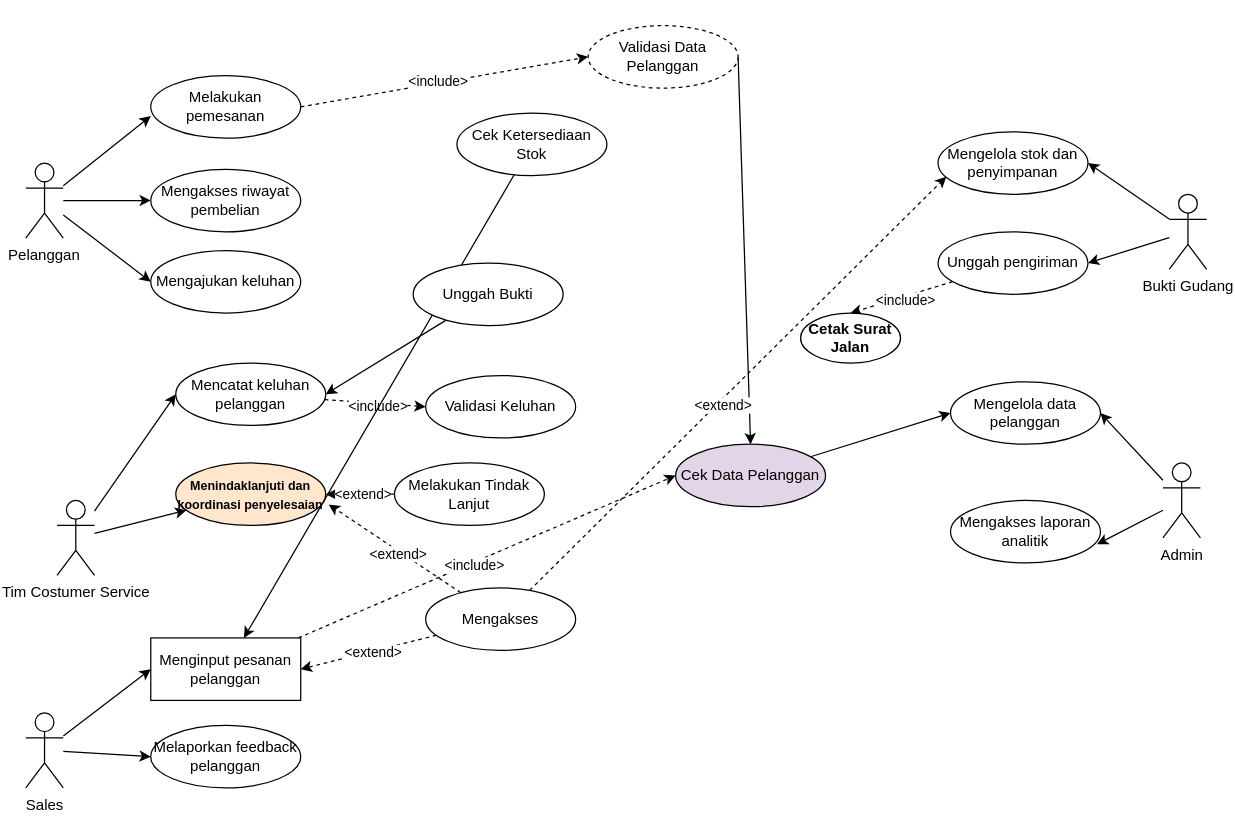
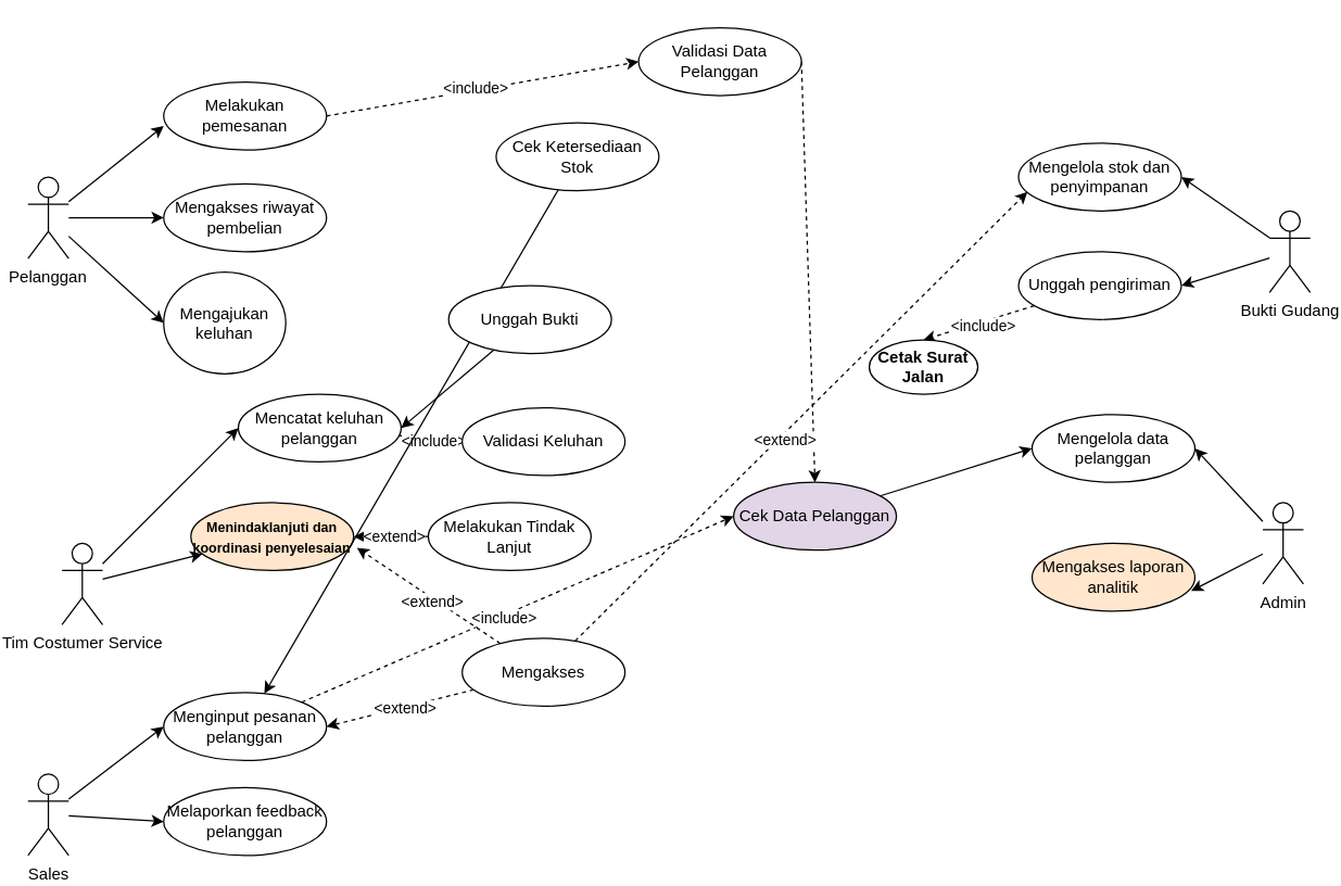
  <mxCell id="0" />
  <mxCell id="1" parent="0" />
  <mxCell id="2" style="edgeStyle=none;html=1;entryX=0;entryY=0.5;entryDx=0;entryDy=0;" edge="1" parent="1" source="4" target="19"><mxGeometry relative="1" as="geometry" /></mxCell>
  <mxCell id="3" style="edgeStyle=none;html=1;entryX=0;entryY=0.5;entryDx=0;entryDy=0;" edge="1" parent="1" source="4" target="20"><mxGeometry relative="1" as="geometry" /></mxCell>
  <mxCell id="4" value="Pelanggan" style="shape=umlActor;verticalLabelPosition=bottom;verticalAlign=top;outlineConnect=0;whiteSpace=wrap;align=center;" vertex="1" parent="1"><mxGeometry x="20" y="130" width="30" height="60" as="geometry" /></mxCell>
  <mxCell id="5" style="edgeStyle=none;html=1;entryX=0;entryY=0.5;entryDx=0;entryDy=0;" edge="1" parent="1" source="7" target="23"><mxGeometry relative="1" as="geometry" /></mxCell>
  <mxCell id="6" style="edgeStyle=none;html=1;entryX=0;entryY=0.5;entryDx=0;entryDy=0;" edge="1" parent="1" source="7" target="24"><mxGeometry relative="1" as="geometry" /></mxCell>
  <mxCell id="7" value="Sales" style="shape=umlActor;verticalLabelPosition=bottom;verticalAlign=top;html=1;outlineConnect=0;" vertex="1" parent="1"><mxGeometry x="20" y="570" width="30" height="60" as="geometry" /></mxCell>
  <mxCell id="8" style="edgeStyle=none;html=1;entryX=1;entryY=0.5;entryDx=0;entryDy=0;" edge="1" parent="1" source="10" target="34"><mxGeometry relative="1" as="geometry" /></mxCell>
  <mxCell id="9" style="edgeStyle=none;html=1;entryX=1;entryY=0.5;entryDx=0;entryDy=0;" edge="1" parent="1" source="10" target="33"><mxGeometry relative="1" as="geometry" /></mxCell>
  <mxCell id="10" value="Bukti Gudang" style="shape=umlActor;verticalLabelPosition=bottom;verticalAlign=top;html=1;outlineConnect=0;" vertex="1" parent="1"><mxGeometry x="935" y="155" width="30" height="60" as="geometry" /></mxCell>
  <mxCell id="11" style="edgeStyle=none;html=1;entryX=1;entryY=0.5;entryDx=0;entryDy=0;" edge="1" parent="1" source="12" target="30"><mxGeometry relative="1" as="geometry" /></mxCell>
  <mxCell id="12" value="Admin" style="shape=umlActor;verticalLabelPosition=bottom;verticalAlign=top;html=1;outlineConnect=0;" vertex="1" parent="1"><mxGeometry x="930" y="370" width="30" height="60" as="geometry" /></mxCell>
  <mxCell id="13" value="" style="edgeStyle=none;html=1;" edge="1" parent="1" source="15" target="28"><mxGeometry relative="1" as="geometry" /></mxCell>
  <mxCell id="14" style="edgeStyle=none;html=1;entryX=0;entryY=0.5;entryDx=0;entryDy=0;" edge="1" parent="1" source="15" target="27"><mxGeometry relative="1" as="geometry" /></mxCell>
  <mxCell id="15" value="Tim Costumer Service" style="shape=umlActor;verticalLabelPosition=bottom;verticalAlign=top;html=1;outlineConnect=0;" vertex="1" parent="1"><mxGeometry x="45" y="400" width="30" height="60" as="geometry" /></mxCell>
  <mxCell id="16" style="edgeStyle=none;html=1;exitX=1;exitY=0.5;exitDx=0;exitDy=0;entryX=0;entryY=0.5;entryDx=0;entryDy=0;dashed=1;" edge="1" parent="1" source="18" target="38"><mxGeometry relative="1" as="geometry" /></mxCell>
  <mxCell id="17" value="&amp;lt;include&amp;gt;" style="edgeLabel;html=1;align=center;verticalAlign=middle;resizable=0;points=[];" vertex="1" connectable="0" parent="16"><mxGeometry x="-0.05" y="2" relative="1" as="geometry"><mxPoint as="offset" /></mxGeometry></mxCell>
  <mxCell id="18" value="Melakukan pemesanan" style="ellipse;whiteSpace=wrap;html=1;" vertex="1" parent="1"><mxGeometry x="120" y="60" width="120" height="50" as="geometry" /></mxCell>
  <mxCell id="19" value="Mengakses riwayat pembelian" style="ellipse;whiteSpace=wrap;html=1;" vertex="1" parent="1"><mxGeometry x="120" y="135" width="120" height="50" as="geometry" /></mxCell>
- <mxCell id="20" value="Mengajukan keluhan" style="ellipse;whiteSpace=wrap;html=1;" vertex="1" parent="1"><mxGeometry x="120" y="200" width="120" height="50" as="geometry" /></mxCell>
+ <mxCell id="20" value="Mengajukan keluhan" style="ellipse;whiteSpace=wrap;html=1;" vertex="1" parent="1"><mxGeometry x="120" y="200" width="90" height="75" as="geometry" /></mxCell>
  <mxCell id="21" style="edgeStyle=none;html=1;entryX=0;entryY=0.5;entryDx=0;entryDy=0;dashed=1;" edge="1" parent="1" source="23" target="56"><mxGeometry relative="1" as="geometry" /></mxCell>
  <mxCell id="22" value="&amp;lt;include&amp;gt;" style="edgeLabel;html=1;align=center;verticalAlign=middle;resizable=0;points=[];" vertex="1" connectable="0" parent="21"><mxGeometry x="-0.067" y="-3" relative="1" as="geometry"><mxPoint x="-1" y="-1" as="offset" /></mxGeometry></mxCell>
- <mxCell id="23" value="Menginput pesanan pelanggan" style="whiteSpace=wrap;html=1;rounded=0;" vertex="1" parent="1"><mxGeometry x="120" y="510" width="120" height="50" as="geometry" /></mxCell>
+ <mxCell id="23" value="Menginput pesanan pelanggan" style="ellipse;whiteSpace=wrap;html=1;" vertex="1" parent="1"><mxGeometry x="120" y="510" width="120" height="50" as="geometry" /></mxCell>
  <mxCell id="24" value="Melaporkan feedback pelanggan" style="ellipse;whiteSpace=wrap;html=1;" vertex="1" parent="1"><mxGeometry x="120" y="580" width="120" height="50" as="geometry" /></mxCell>
  <mxCell id="25" style="edgeStyle=none;html=1;entryX=0;entryY=0.5;entryDx=0;entryDy=0;dashed=1;" edge="1" parent="1" source="27" target="53"><mxGeometry relative="1" as="geometry" /></mxCell>
  <mxCell id="26" value="&amp;lt;include&amp;gt;" style="edgeLabel;html=1;align=center;verticalAlign=middle;resizable=0;points=[];" vertex="1" connectable="0" parent="25"><mxGeometry x="0.051" y="-2" relative="1" as="geometry"><mxPoint as="offset" /></mxGeometry></mxCell>
- <mxCell id="27" value="Mencatat keluhan pelanggan" style="ellipse;whiteSpace=wrap;html=1;" vertex="1" parent="1"><mxGeometry x="140" y="290" width="120" height="50" as="geometry" /></mxCell>
+ <mxCell id="27" value="Mencatat keluhan pelanggan" style="ellipse;whiteSpace=wrap;html=1;" vertex="1" parent="1"><mxGeometry x="175" y="290" width="120" height="50" as="geometry" /></mxCell>
  <mxCell id="28" value="&lt;font style=&quot;font-size: 10px;&quot;&gt;Menindaklanjuti dan koordinasi penyelesaian&lt;/font&gt;" style="ellipse;whiteSpace=wrap;html=1;fontStyle=1;fillColor=#ffe6cc;" vertex="1" parent="1"><mxGeometry x="140" y="370" width="120" height="50" as="geometry" /></mxCell>
- <mxCell id="29" value="Mengakses laporan analitik" style="ellipse;whiteSpace=wrap;html=1;" vertex="1" parent="1"><mxGeometry x="760" y="400" width="120" height="50" as="geometry" /></mxCell>
+ <mxCell id="29" value="Mengakses laporan analitik" style="ellipse;whiteSpace=wrap;html=1;fillColor=#ffe6cc;" vertex="1" parent="1"><mxGeometry x="760" y="400" width="120" height="50" as="geometry" /></mxCell>
  <mxCell id="30" value="Mengelola data pelanggan" style="ellipse;whiteSpace=wrap;html=1;" vertex="1" parent="1"><mxGeometry x="760" y="305" width="120" height="50" as="geometry" /></mxCell>
  <mxCell id="31" style="edgeStyle=none;html=1;entryX=0.5;entryY=0;entryDx=0;entryDy=0;dashed=1;" edge="1" parent="1" source="33" target="54"><mxGeometry relative="1" as="geometry" /></mxCell>
  <mxCell id="32" value="&amp;lt;include&amp;gt;" style="edgeLabel;html=1;align=center;verticalAlign=middle;resizable=0;points=[];" vertex="1" connectable="0" parent="31"><mxGeometry x="-0.039" y="3" relative="1" as="geometry"><mxPoint as="offset" /></mxGeometry></mxCell>
  <mxCell id="33" value="Unggah pengiriman" style="ellipse;whiteSpace=wrap;html=1;" vertex="1" parent="1"><mxGeometry x="750" y="185" width="120" height="50" as="geometry" /></mxCell>
  <mxCell id="34" value="Mengelola stok dan penyimpanan" style="ellipse;whiteSpace=wrap;html=1;" vertex="1" parent="1"><mxGeometry x="750" y="105" width="120" height="50" as="geometry" /></mxCell>
  <mxCell id="35" style="edgeStyle=none;html=1;entryX=0;entryY=0.647;entryDx=0;entryDy=0;entryPerimeter=0;" edge="1" parent="1" source="4" target="18"><mxGeometry relative="1" as="geometry" /></mxCell>
  <mxCell id="36" style="edgeStyle=none;html=1;entryX=0.977;entryY=0.702;entryDx=0;entryDy=0;entryPerimeter=0;" edge="1" parent="1" source="12" target="29"><mxGeometry relative="1" as="geometry" /></mxCell>
- <mxCell id="37" style="edgeStyle=none;html=1;entryX=0.5;entryY=0;entryDx=0;entryDy=0;exitX=1;exitY=0.5;exitDx=0;exitDy=0;" edge="1" parent="1" source="38" target="56"><mxGeometry relative="1" as="geometry" /></mxCell>
- <mxCell id="38" value="Validasi Data Pelanggan" style="ellipse;whiteSpace=wrap;html=1;dashed=1;" vertex="1" parent="1"><mxGeometry x="470" y="20" width="120" height="50" as="geometry" /></mxCell>
+ <mxCell id="37" style="edgeStyle=none;html=1;entryX=0.5;entryY=0;entryDx=0;entryDy=0;exitX=1;exitY=0.5;exitDx=0;exitDy=0;dashed=1;" edge="1" parent="1" source="38" target="56"><mxGeometry relative="1" as="geometry" /></mxCell>
+ <mxCell id="38" value="Validasi Data Pelanggan" style="ellipse;whiteSpace=wrap;html=1;" vertex="1" parent="1"><mxGeometry x="470" y="20" width="120" height="50" as="geometry" /></mxCell>
  <mxCell id="39" style="edgeStyle=none;html=1;" edge="1" parent="1" source="40" target="23"><mxGeometry relative="1" as="geometry" /></mxCell>
  <mxCell id="40" value="Cek Ketersediaan Stok" style="ellipse;whiteSpace=wrap;html=1;" vertex="1" parent="1"><mxGeometry x="365" y="90" width="120" height="50" as="geometry" /></mxCell>
  <mxCell id="41" style="edgeStyle=none;html=1;entryX=1;entryY=0.5;entryDx=0;entryDy=0;" edge="1" parent="1" source="42" target="27"><mxGeometry relative="1" as="geometry" /></mxCell>
  <mxCell id="42" value="Unggah Bukti " style="ellipse;whiteSpace=wrap;html=1;" vertex="1" parent="1"><mxGeometry x="330" y="210" width="120" height="50" as="geometry" /></mxCell>
  <mxCell id="43" style="edgeStyle=none;html=1;entryX=1;entryY=0.5;entryDx=0;entryDy=0;dashed=1;" edge="1" parent="1" source="45" target="28"><mxGeometry relative="1" as="geometry" /></mxCell>
  <mxCell id="44" value="&amp;lt;extend&amp;gt;" style="edgeLabel;html=1;align=center;verticalAlign=middle;resizable=0;points=[];" vertex="1" connectable="0" parent="43"><mxGeometry x="-0.065" y="-1" relative="1" as="geometry"><mxPoint as="offset" /></mxGeometry></mxCell>
  <mxCell id="45" value="Melakukan Tindak Lanjut" style="ellipse;whiteSpace=wrap;html=1;" vertex="1" parent="1"><mxGeometry x="315" y="370" width="120" height="50" as="geometry" /></mxCell>
  <mxCell id="46" style="edgeStyle=none;html=1;entryX=1;entryY=0.5;entryDx=0;entryDy=0;dashed=1;" edge="1" parent="1" source="48" target="23"><mxGeometry relative="1" as="geometry" /></mxCell>
  <mxCell id="47" value="&amp;lt;extend&amp;gt;" style="edgeLabel;html=1;align=center;verticalAlign=middle;resizable=0;points=[];" vertex="1" connectable="0" parent="46"><mxGeometry x="-0.061" y="1" relative="1" as="geometry"><mxPoint as="offset" /></mxGeometry></mxCell>
  <mxCell id="48" value="Mengakses" style="ellipse;whiteSpace=wrap;html=1;" vertex="1" parent="1"><mxGeometry x="340" y="470" width="120" height="50" as="geometry" /></mxCell>
  <mxCell id="49" style="edgeStyle=none;html=1;entryX=1.02;entryY=0.664;entryDx=0;entryDy=0;entryPerimeter=0;dashed=1;" edge="1" parent="1" source="48" target="28"><mxGeometry relative="1" as="geometry" /></mxCell>
  <mxCell id="50" value="&amp;lt;extend&amp;gt;" style="edgeLabel;html=1;align=center;verticalAlign=middle;resizable=0;points=[];" vertex="1" connectable="0" parent="49"><mxGeometry x="-0.056" y="2" relative="1" as="geometry"><mxPoint as="offset" /></mxGeometry></mxCell>
  <mxCell id="51" style="edgeStyle=none;html=1;entryX=0.055;entryY=0.717;entryDx=0;entryDy=0;entryPerimeter=0;dashed=1;" edge="1" parent="1" source="48" target="34"><mxGeometry relative="1" as="geometry" /></mxCell>
  <mxCell id="52" value="&amp;lt;extend&amp;gt;" style="edgeLabel;html=1;align=center;verticalAlign=middle;resizable=0;points=[];" vertex="1" connectable="0" parent="51"><mxGeometry x="-0.088" y="-3" relative="1" as="geometry"><mxPoint as="offset" /></mxGeometry></mxCell>
  <mxCell id="53" value="Validasi Keluhan" style="ellipse;whiteSpace=wrap;html=1;" vertex="1" parent="1"><mxGeometry x="340" y="300" width="120" height="50" as="geometry" /></mxCell>
  <mxCell id="54" value="&lt;strong data-end=&quot;2466&quot; data-start=&quot;2431&quot;&gt;Cetak Surat Jalan&lt;/strong&gt;" style="ellipse;whiteSpace=wrap;html=1;" vertex="1" parent="1"><mxGeometry x="640" y="250" width="80" height="40" as="geometry" /></mxCell>
  <mxCell id="55" style="edgeStyle=none;html=1;entryX=0;entryY=0.5;entryDx=0;entryDy=0;" edge="1" parent="1" source="56" target="30"><mxGeometry relative="1" as="geometry" /></mxCell>
  <mxCell id="56" value="Cek Data Pelanggan" style="ellipse;whiteSpace=wrap;html=1;fillColor=#e1d5e7;" vertex="1" parent="1"><mxGeometry x="540" y="355" width="120" height="50" as="geometry" /></mxCell>
